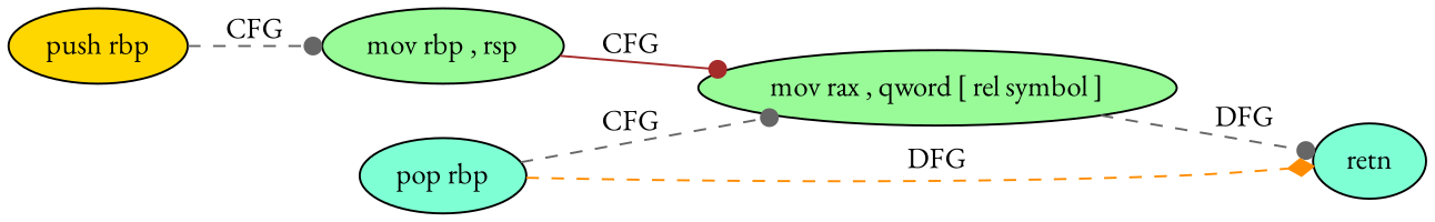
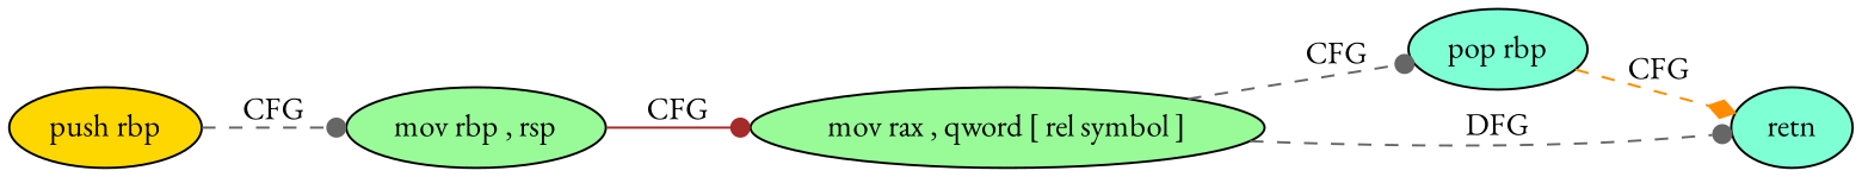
  digraph {
    fontname="EB Garamond"
    rankdir=LR
    node [fillcolor=palegreen fontname="EB Garamond" style=filled]
    edge [arrowhead=dot color=gray40 fontname="EB Garamond" style=dashed]
    n1 [fillcolor=gold label="push rbp"]
    n2 [label="mov rbp , rsp"]
    n3 [label="mov rax , qword [ rel symbol ]"]
    n4 [fillcolor=aquamarine label="pop rbp"]
    n5 [fillcolor=aquamarine label=retn]
    n1 -> n2 [label=CFG]
    n2 -> n3 [color=brown label=CFG style=solid]
-   n4 -> n3 [label=CFG]
+   n3 -> n4 [label=CFG]
    n3 -> n5 [label=DFG]
-   n4 -> n5 [arrowhead=diamond color=darkorange label=DFG]
+   n4 -> n5 [arrowhead=diamond color=darkorange label=CFG]
  }
